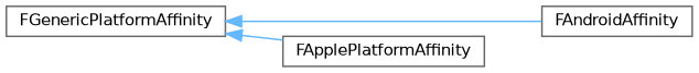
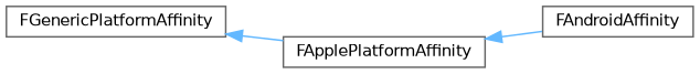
  digraph {
    rankdir=LR
    node [color=grey40 fillcolor=white fontname=Helvetica fontsize=10 shape=box style=filled]
    edge [color=steelblue1 dir=back fontname=Helvetica fontsize=10 labelfontname=Helvetica labelfontsize=10 style=solid]
    n1 [height=0.2 label=FGenericPlatformAffinity width=0.4]
    n2 [height=0.2 label=FAndroidAffinity width=0.4]
    n3 [height=0.2 label=FApplePlatformAffinity width=0.4]
-   n1 -> n2
+   n3 -> n2
    n1 -> n3
  }
